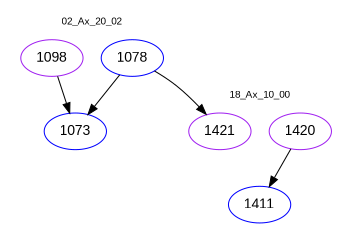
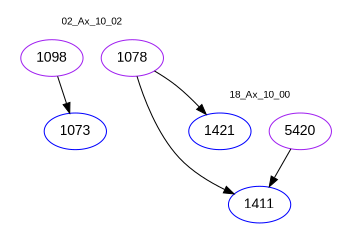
  digraph {
    fontname="Liberation Sans"
    node [color=purple fontname="Liberation Sans"]
    edge [color=black fontname="Liberation Sans"]
-   n1 [color=blue label=1078]
+   n1 [label=1078]
    n2 [color=blue label=1073]
    n3 [label=1098]
-   n4 [label=1420]
+   n4 [label=5420]
    n5 [color=blue label=1411]
-   n6 [label=1421]
+   n6 [color=blue label=1421]
    subgraph cluster_1 {
      color=white
      fontsize=10
-     label="02_Ax_20_02"
+     label="02_Ax_10_02"
      n1
      n2
      n3
    }
    subgraph cluster_2 {
      color=white
      fontsize=10
      label="18_Ax_10_00"
      n4
      n5
      n6
    }
-   n1 -> n2
+   n1 -> n5
    n1 -> n6
    n3 -> n2
    n4 -> n5
  }
